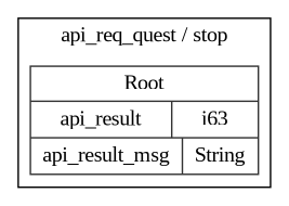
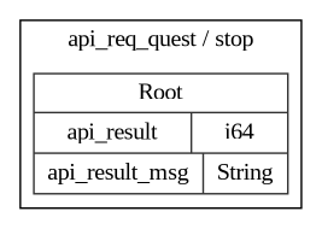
  digraph {
    rankdir=LR
    fontname="Liberation Serif"
-   n1 [color=gray20 label="<Root> Root  | { api_result | <api_result> i63 } | { api_result_msg | <api_result_msg> String }" shape=record style=solid fontname="Liberation Serif"]
+   n1 [color=gray20 label="<Root> Root  | { api_result | <api_result> i64 } | { api_result_msg | <api_result_msg> String }" shape=record style=solid fontname="Liberation Serif"]
    subgraph cluster_1 {
      label="api_req_quest / stop"
      n1
    }
  }
